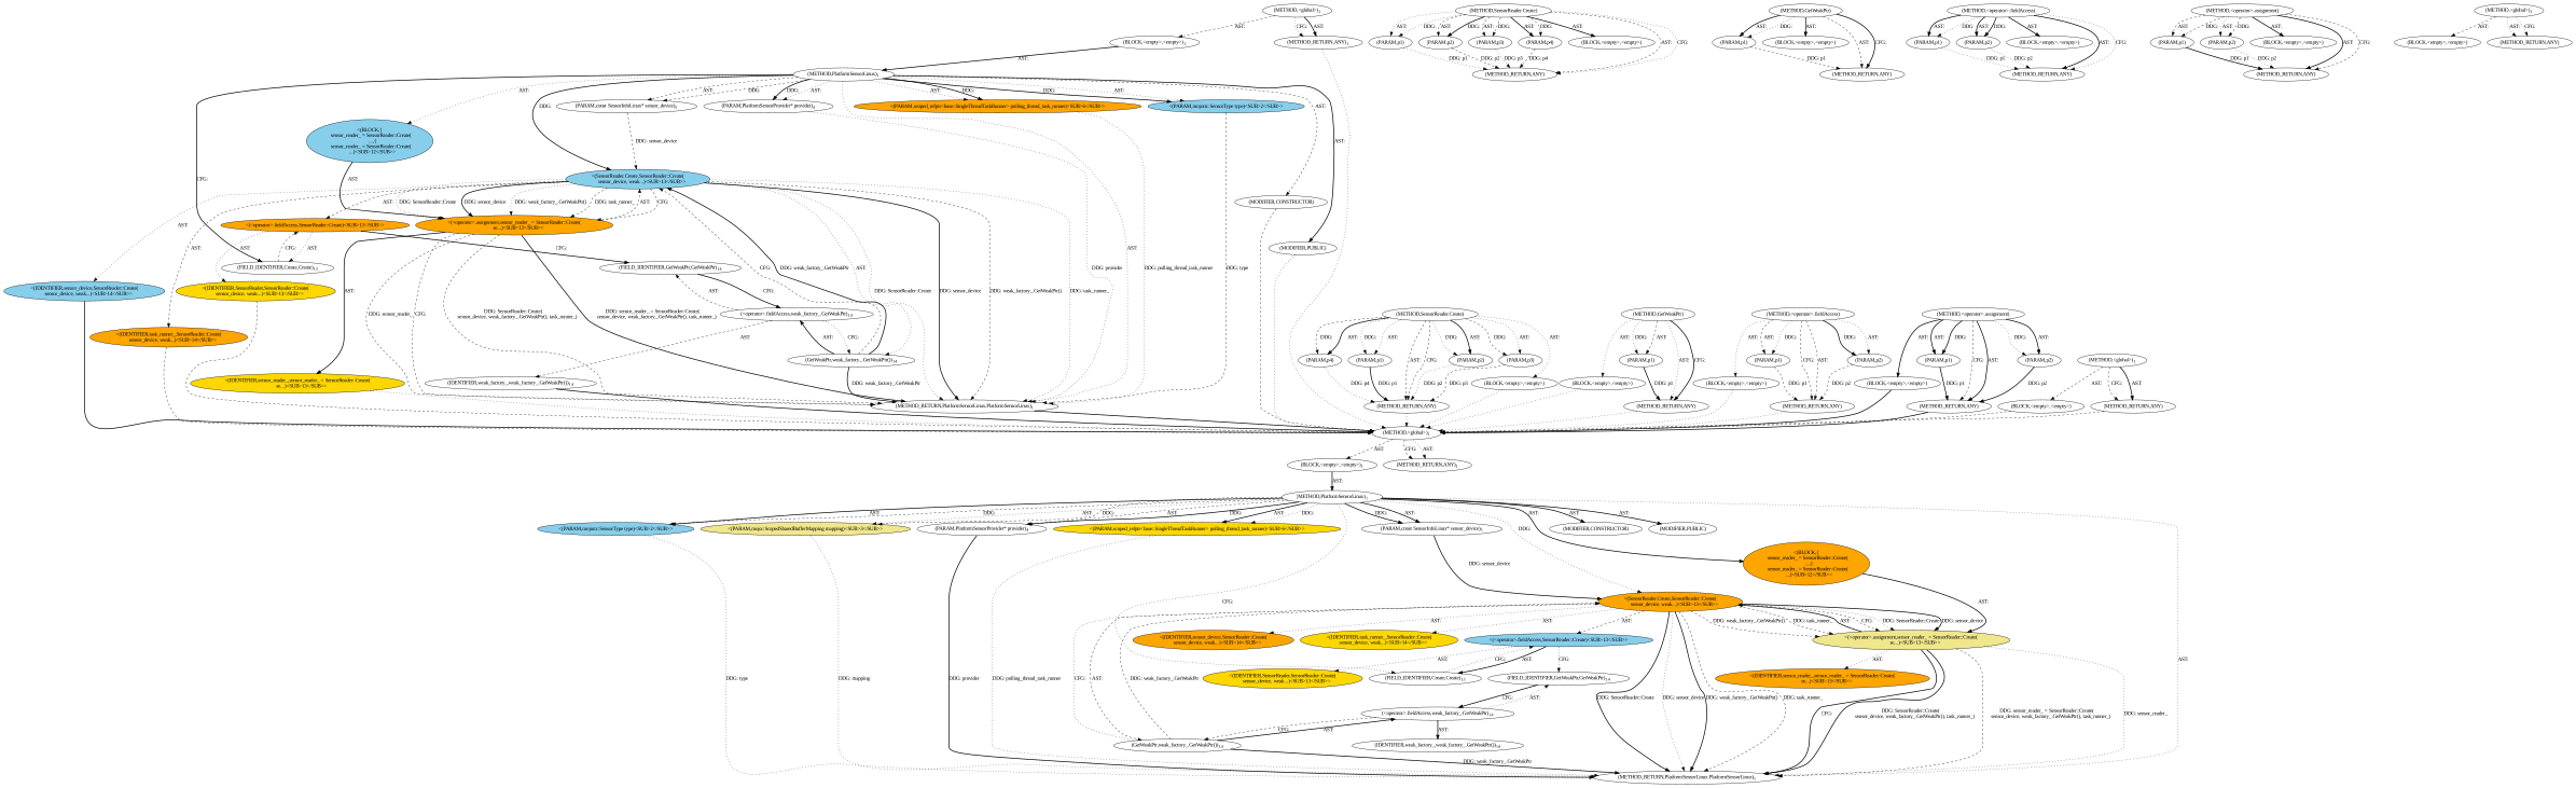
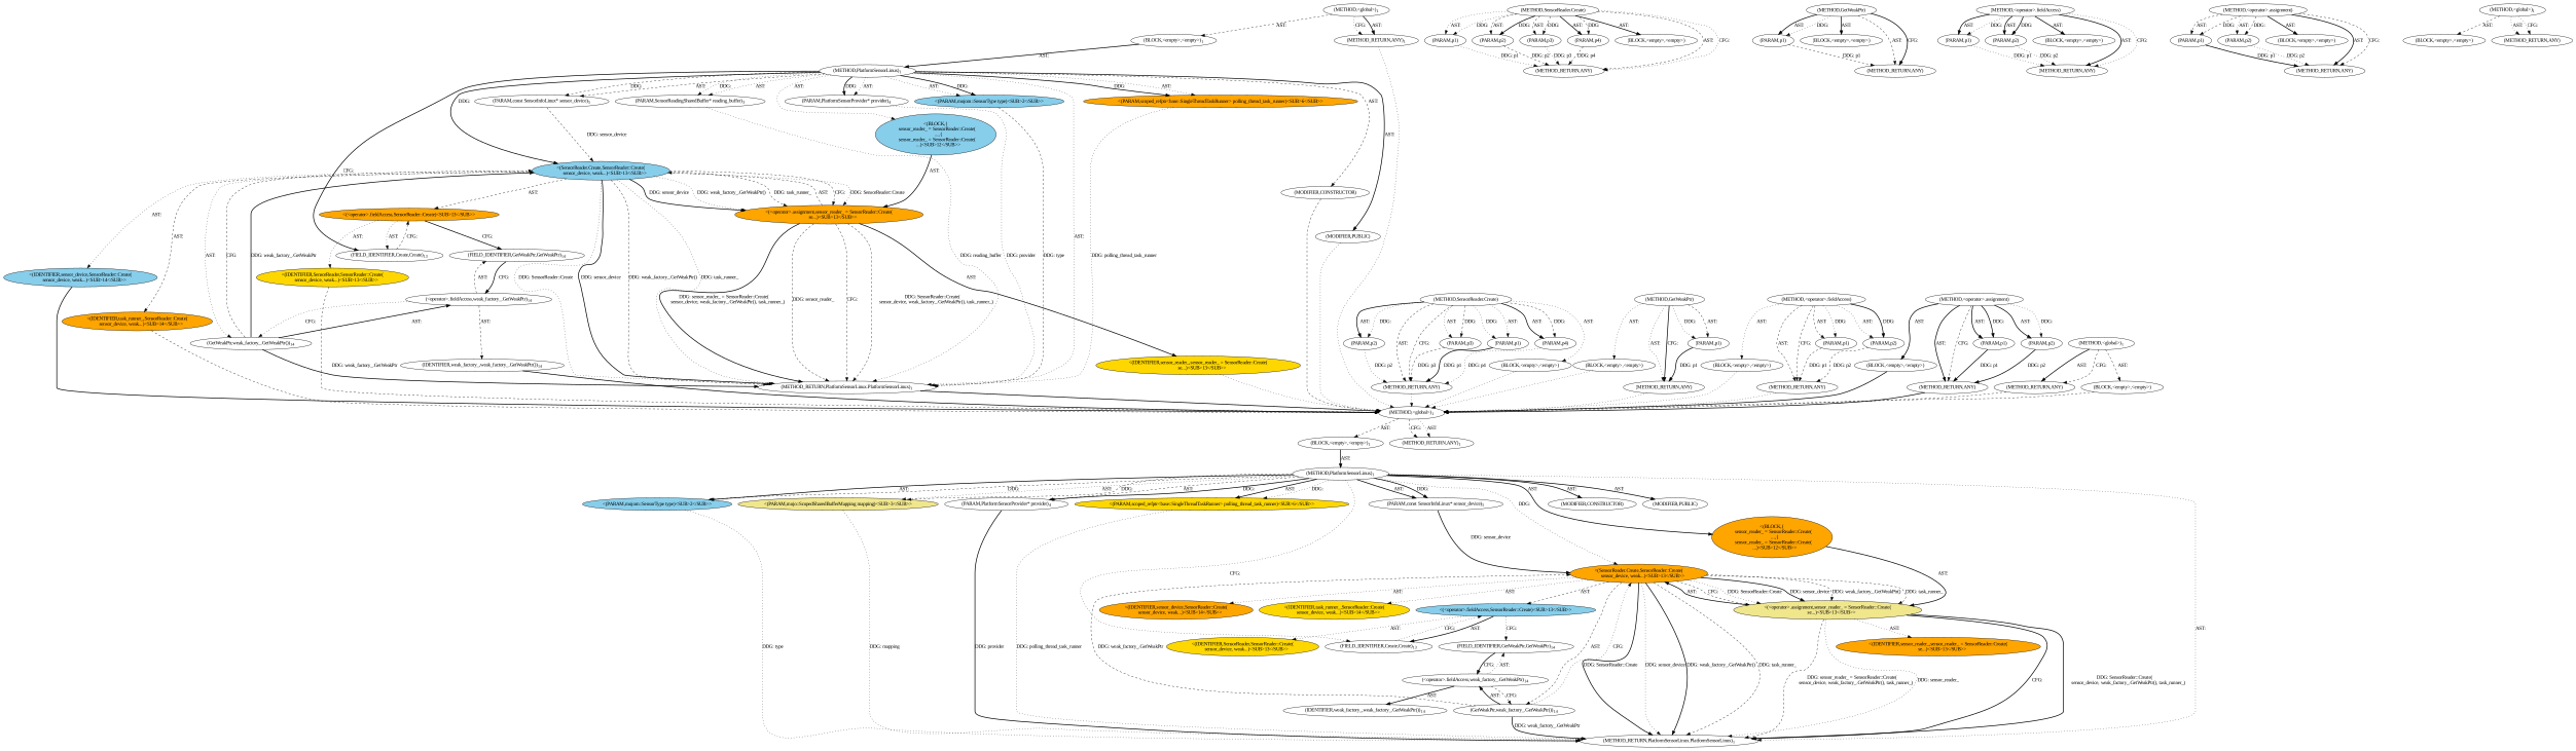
  digraph {
    fontname="Liberation Serif"
    node [fontname="Liberation Serif"]
    edge [style=dotted fontname="Liberation Serif"]
    n1 [label=<(METHOD,&lt;global&gt;)<SUB>1</SUB>>]
    n2 [label=<(BLOCK,&lt;empty&gt;,&lt;empty&gt;)<SUB>1</SUB>>]
    n3 [label=<(METHOD_RETURN,ANY)<SUB>1</SUB>>]
    n4 [label=<(METHOD,PlatformSensorLinux)<SUB>1</SUB>>]
    n5 [label="<(PARAM,mojom::SensorType type)<SUB>2</SUB>>" style=filled fillcolor=skyblue]
    n6 [label="<(PARAM,mojo::ScopedSharedBufferMapping mapping)<SUB>3</SUB>>" style=filled fillcolor=khaki]
    n7 [label=<(PARAM,PlatformSensorProvider* provider)<SUB>4</SUB>>]
    n8 [label=<(PARAM,const SensorInfoLinux* sensor_device)<SUB>5</SUB>>]
    n9 [label="<(PARAM,scoped_refptr&lt;base::SingleThreadTaskRunner&gt; polling_thread_task_runner)<SUB>6</SUB>>" style=filled fillcolor=gold]
    n10 [label="<(BLOCK,{\n  sensor_reader_ = SensorReader::Create(\n    ...,{\n  sensor_reader_ = SensorReader::Create(\n    ...)<SUB>12</SUB>>" style=filled fillcolor=orange]
    n11 [label="<(SensorReader.Create,SensorReader::Create(\n      sensor_device, weak...)<SUB>13</SUB>>" style=filled fillcolor=orange]
    n12 [label=<(FIELD_IDENTIFIER,Create,Create)<SUB>13</SUB>>]
    n13 [label=<(MODIFIER,CONSTRUCTOR)>]
    n14 [label=<(MODIFIER,PUBLIC)>]
    n15 [label=<(METHOD_RETURN,PlatformSensorLinux.PlatformSensorLinux)<SUB>1</SUB>>]
    n16 [label="<(&lt;operator&gt;.assignment,sensor_reader_ = SensorReader::Create(\n      se...)<SUB>13</SUB>>" style=filled fillcolor=khaki]
    n17 [label="<(IDENTIFIER,sensor_reader_,sensor_reader_ = SensorReader::Create(\n      se...)<SUB>13</SUB>>" style=filled fillcolor=orange]
    n18 [label="<(&lt;operator&gt;.fieldAccess,SensorReader::Create)<SUB>13</SUB>>" style=filled fillcolor=skyblue]
    n19 [label="<(IDENTIFIER,sensor_device,SensorReader::Create(\n      sensor_device, weak...)<SUB>14</SUB>>" style=filled fillcolor=orange]
    n20 [label=<(GetWeakPtr,weak_factory_.GetWeakPtr())<SUB>14</SUB>>]
    n21 [label="<(IDENTIFIER,task_runner_,SensorReader::Create(\n      sensor_device, weak...)<SUB>14</SUB>>" style=filled fillcolor=gold]
    n22 [label="<(IDENTIFIER,SensorReader,SensorReader::Create(\n      sensor_device, weak...)<SUB>13</SUB>>" style=filled fillcolor=gold]
    n23 [label=<(FIELD_IDENTIFIER,GetWeakPtr,GetWeakPtr)<SUB>14</SUB>>]
    n24 [label=<(&lt;operator&gt;.fieldAccess,weak_factory_.GetWeakPtr)<SUB>14</SUB>>]
    n25 [label=<(IDENTIFIER,weak_factory_,weak_factory_.GetWeakPtr())<SUB>14</SUB>>]
    n26 [label=<(METHOD,SensorReader.Create)>]
    n27 [label=<(PARAM,p1)>]
    n28 [label=<(PARAM,p2)>]
    n29 [label=<(PARAM,p3)>]
    n30 [label=<(PARAM,p4)>]
    n31 [label=<(BLOCK,&lt;empty&gt;,&lt;empty&gt;)>]
    n32 [label=<(METHOD_RETURN,ANY)>]
    n33 [label=<(METHOD,GetWeakPtr)>]
    n34 [label=<(PARAM,p1)>]
    n35 [label=<(BLOCK,&lt;empty&gt;,&lt;empty&gt;)>]
    n36 [label=<(METHOD_RETURN,ANY)>]
    n37 [label=<(METHOD,&lt;operator&gt;.fieldAccess)>]
    n38 [label=<(PARAM,p1)>]
    n39 [label=<(PARAM,p2)>]
    n40 [label=<(BLOCK,&lt;empty&gt;,&lt;empty&gt;)>]
    n41 [label=<(METHOD_RETURN,ANY)>]
    n42 [label=<(METHOD,&lt;operator&gt;.assignment)>]
    n43 [label=<(PARAM,p1)>]
    n44 [label=<(PARAM,p2)>]
    n45 [label=<(BLOCK,&lt;empty&gt;,&lt;empty&gt;)>]
    n46 [label=<(METHOD_RETURN,ANY)>]
    n47 [label=<(METHOD,&lt;global&gt;)<SUB>1</SUB>>]
    n48 [label=<(BLOCK,&lt;empty&gt;,&lt;empty&gt;)>]
    n49 [label=<(METHOD_RETURN,ANY)>]
    n50 [label=<(METHOD,&lt;global&gt;)<SUB>1</SUB>>]
    n51 [label=<(BLOCK,&lt;empty&gt;,&lt;empty&gt;)<SUB>1</SUB>>]
    n52 [label=<(METHOD_RETURN,ANY)<SUB>1</SUB>>]
    n53 [label=<(METHOD,PlatformSensorLinux)<SUB>1</SUB>>]
    n54 [label="<(PARAM,mojom::SensorType type)<SUB>2</SUB>>" style=filled fillcolor=skyblue]
+   n55 [label=<(PARAM,SensorReadingSharedBuffer* reading_buffer)<SUB>3</SUB>>]
    n56 [label=<(PARAM,PlatformSensorProvider* provider)<SUB>4</SUB>>]
    n57 [label=<(PARAM,const SensorInfoLinux* sensor_device)<SUB>5</SUB>>]
    n58 [label="<(PARAM,scoped_refptr&lt;base::SingleThreadTaskRunner&gt; polling_thread_task_runner)<SUB>6</SUB>>" style=filled fillcolor=orange]
    n59 [label="<(BLOCK,{\n  sensor_reader_ = SensorReader::Create(\n    ...,{\n  sensor_reader_ = SensorReader::Create(\n    ...)<SUB>12</SUB>>" style=filled fillcolor=skyblue]
    n60 [label="<(SensorReader.Create,SensorReader::Create(\n      sensor_device, weak...)<SUB>13</SUB>>" style=filled fillcolor=skyblue]
    n61 [label=<(FIELD_IDENTIFIER,Create,Create)<SUB>13</SUB>>]
    n62 [label=<(MODIFIER,CONSTRUCTOR)>]
    n63 [label=<(MODIFIER,PUBLIC)>]
    n64 [label=<(METHOD_RETURN,PlatformSensorLinux.PlatformSensorLinux)<SUB>1</SUB>>]
    n65 [label="<(&lt;operator&gt;.assignment,sensor_reader_ = SensorReader::Create(\n      se...)<SUB>13</SUB>>" style=filled fillcolor=orange]
    n66 [label="<(IDENTIFIER,sensor_reader_,sensor_reader_ = SensorReader::Create(\n      se...)<SUB>13</SUB>>" style=filled fillcolor=gold]
    n67 [label="<(&lt;operator&gt;.fieldAccess,SensorReader::Create)<SUB>13</SUB>>" style=filled fillcolor=orange]
    n68 [label="<(IDENTIFIER,sensor_device,SensorReader::Create(\n      sensor_device, weak...)<SUB>14</SUB>>" style=filled fillcolor=skyblue]
    n69 [label=<(GetWeakPtr,weak_factory_.GetWeakPtr())<SUB>14</SUB>>]
    n70 [label="<(IDENTIFIER,task_runner_,SensorReader::Create(\n      sensor_device, weak...)<SUB>14</SUB>>" style=filled fillcolor=orange]
    n71 [label="<(IDENTIFIER,SensorReader,SensorReader::Create(\n      sensor_device, weak...)<SUB>13</SUB>>" style=filled fillcolor=gold]
    n72 [label=<(FIELD_IDENTIFIER,GetWeakPtr,GetWeakPtr)<SUB>14</SUB>>]
    n73 [label=<(&lt;operator&gt;.fieldAccess,weak_factory_.GetWeakPtr)<SUB>14</SUB>>]
    n74 [label=<(IDENTIFIER,weak_factory_,weak_factory_.GetWeakPtr())<SUB>14</SUB>>]
    n75 [label=<(METHOD,SensorReader.Create)>]
    n76 [label=<(PARAM,p1)>]
    n77 [label=<(PARAM,p2)>]
    n78 [label=<(PARAM,p3)>]
    n79 [label=<(PARAM,p4)>]
    n80 [label=<(BLOCK,&lt;empty&gt;,&lt;empty&gt;)>]
    n81 [label=<(METHOD_RETURN,ANY)>]
    n82 [label=<(METHOD,GetWeakPtr)>]
    n83 [label=<(PARAM,p1)>]
    n84 [label=<(BLOCK,&lt;empty&gt;,&lt;empty&gt;)>]
    n85 [label=<(METHOD_RETURN,ANY)>]
    n86 [label=<(METHOD,&lt;operator&gt;.fieldAccess)>]
    n87 [label=<(PARAM,p1)>]
    n88 [label=<(PARAM,p2)>]
    n89 [label=<(BLOCK,&lt;empty&gt;,&lt;empty&gt;)>]
    n90 [label=<(METHOD_RETURN,ANY)>]
    n91 [label=<(METHOD,&lt;operator&gt;.assignment)>]
    n92 [label=<(PARAM,p1)>]
    n93 [label=<(PARAM,p2)>]
    n94 [label=<(BLOCK,&lt;empty&gt;,&lt;empty&gt;)>]
    n95 [label=<(METHOD_RETURN,ANY)>]
    n96 [label=<(METHOD,&lt;global&gt;)<SUB>1</SUB>>]
    n97 [label=<(BLOCK,&lt;empty&gt;,&lt;empty&gt;)>]
    n98 [label=<(METHOD_RETURN,ANY)>]
    n1 -> n2 [label="AST: " style=dashed]
    n1 -> n3 [label="AST: "]
    n1 -> n3 [label="CFG: " style=dashed]
    n2 -> n4 [label="AST: " style=bold]
    n4 -> n5 [label="AST: " style=bold]
    n4 -> n5 [label="DDG: " style=dashed]
    n4 -> n6 [label="AST: "]
    n4 -> n6 [label="DDG: " style=dashed]
    n4 -> n7 [label="AST: " style=dashed]
    n4 -> n7 [label="DDG: " style=bold]
    n4 -> n8 [label="AST: " style=bold]
    n4 -> n8 [label="DDG: " style=bold]
    n4 -> n9 [label="AST: " style=bold]
    n4 -> n9 [label="DDG: "]
    n4 -> n10 [label="AST: " style=bold]
    n4 -> n11 [label="DDG: "]
    n4 -> n12 [label="CFG: "]
    n4 -> n13 [label="AST: " style=bold]
    n4 -> n14 [label="AST: " style=bold]
    n4 -> n15 [label="AST: "]
    n5 -> n15 [label="DDG: type"]
    n6 -> n15 [label="DDG: mapping"]
    n7 -> n15 [label="DDG: provider" style=bold]
    n8 -> n11 [label="DDG: sensor_device" style=bold]
    n9 -> n15 [label="DDG: polling_thread_task_runner"]
    n10 -> n16 [label="AST: " style=bold]
    n11 -> n15 [label="DDG: SensorReader::Create" style=bold]
    n11 -> n15 [label="DDG: sensor_device"]
    n11 -> n15 [label="DDG: weak_factory_.GetWeakPtr()" style=bold]
    n11 -> n15 [label="DDG: task_runner_" style=dashed]
    n11 -> n16 [label="CFG: " style=dashed]
    n11 -> n16 [label="DDG: SensorReader::Create"]
    n11 -> n16 [label="DDG: sensor_device" style=bold]
    n11 -> n16 [label="DDG: weak_factory_.GetWeakPtr()" style=dashed]
    n11 -> n16 [label="DDG: task_runner_" style=dashed]
    n11 -> n18 [label="AST: " style=dashed]
    n11 -> n19 [label="AST: "]
    n11 -> n20 [label="AST: " style=dashed]
    n11 -> n21 [label="AST: "]
    n12 -> n18 [label="CFG: "]
    n16 -> n11 [label="AST: " style=bold]
    n16 -> n15 [label="CFG: " style=bold]
    n16 -> n15 [label="DDG: SensorReader::Create(\n      sensor_device, weak_factory_.GetWeakPtr(), task_runner_)" style=bold]
    n16 -> n15 [label="DDG: sensor_reader_ = SensorReader::Create(\n      sensor_device, weak_factory_.GetWeakPtr(), task_runner_)" style=dashed]
    n16 -> n15 [label="DDG: sensor_reader_"]
    n16 -> n17 [label="AST: "]
    n18 -> n12 [label="AST: " style=bold]
    n18 -> n22 [label="AST: "]
    n18 -> n23 [label="CFG: "]
    n20 -> n11 [label="CFG: "]
    n20 -> n11 [label="DDG: weak_factory_.GetWeakPtr" style=dashed]
    n20 -> n15 [label="DDG: weak_factory_.GetWeakPtr" style=bold]
    n20 -> n24 [label="AST: " style=bold]
    n23 -> n24 [label="CFG: " style=bold]
    n24 -> n20 [label="CFG: " style=dashed]
    n24 -> n23 [label="AST: "]
    n24 -> n25 [label="AST: " style=bold]
    n26 -> n27 [label="AST: "]
    n26 -> n27 [label="DDG: "]
    n26 -> n28 [label="AST: " style=dashed]
    n26 -> n28 [label="DDG: " style=bold]
    n26 -> n29 [label="AST: " style=dashed]
    n26 -> n29 [label="DDG: " style=dashed]
    n26 -> n30 [label="AST: " style=bold]
    n26 -> n30 [label="DDG: " style=dashed]
    n26 -> n31 [label="AST: " style=bold]
    n26 -> n32 [label="AST: " style=dashed]
    n26 -> n32 [label="CFG: "]
    n27 -> n32 [label="DDG: p1"]
    n28 -> n32 [label="DDG: p2" style=dashed]
    n29 -> n32 [label="DDG: p3"]
    n30 -> n32 [label="DDG: p4" style=dashed]
    n33 -> n34 [label="AST: " style=bold]
    n33 -> n34 [label="DDG: "]
    n33 -> n35 [label="AST: " style=bold]
    n33 -> n36 [label="AST: " style=dashed]
    n33 -> n36 [label="CFG: " style=bold]
    n34 -> n36 [label="DDG: p1" style=dashed]
    n37 -> n38 [label="AST: " style=bold]
    n37 -> n38 [label="DDG: "]
    n37 -> n39 [label="AST: " style=bold]
    n37 -> n39 [label="DDG: " style=bold]
    n37 -> n40 [label="AST: " style=bold]
    n37 -> n41 [label="AST: " style=bold]
    n37 -> n41 [label="CFG: "]
    n38 -> n41 [label="DDG: p1"]
    n39 -> n41 [label="DDG: p2"]
    n42 -> n43 [label="AST: " style=dashed]
    n42 -> n43 [label="DDG: " style=dashed]
    n42 -> n44 [label="AST: "]
    n42 -> n44 [label="DDG: " style=dashed]
    n42 -> n45 [label="AST: " style=bold]
    n42 -> n46 [label="AST: " style=bold]
    n42 -> n46 [label="CFG: " style=dashed]
    n43 -> n46 [label="DDG: p1" style=bold]
    n44 -> n46 [label="DDG: p2"]
    n47 -> n48 [label="AST: " style=dashed]
    n47 -> n49 [label="AST: "]
    n47 -> n49 [label="CFG: "]
    n50 -> n51 [label="AST: " style=dashed]
    n50 -> n52 [label="AST: " style=bold]
    n50 -> n52 [label="CFG: "]
    n51 -> n53 [label="AST: " style=bold]
    n52 -> n1
    n53 -> n54 [label="AST: "]
    n53 -> n54 [label="DDG: " style=bold]
+   n53 -> n55 [label="AST: "]
+   n53 -> n55 [label="DDG: "]
    n53 -> n56 [label="AST: "]
    n53 -> n56 [label="DDG: " style=bold]
    n53 -> n57 [label="AST: " style=dashed]
    n53 -> n57 [label="DDG: " style=dashed]
    n53 -> n58 [label="AST: "]
    n53 -> n58 [label="DDG: " style=bold]
    n53 -> n59 [label="AST: "]
    n53 -> n60 [label="DDG: " style=bold]
    n53 -> n61 [label="CFG: " style=bold]
    n53 -> n62 [label="AST: " style=dashed]
    n53 -> n63 [label="AST: " style=bold]
    n53 -> n64 [label="AST: "]
    n54 -> n64 [label="DDG: type" style=dashed]
+   n55 -> n64 [label="DDG: reading_buffer"]
    n56 -> n64 [label="DDG: provider"]
    n57 -> n60 [label="DDG: sensor_device" style=dashed]
    n58 -> n64 [label="DDG: polling_thread_task_runner"]
    n59 -> n65 [label="AST: " style=bold]
    n60 -> n64 [label="DDG: SensorReader::Create"]
    n60 -> n64 [label="DDG: sensor_device" style=bold]
    n60 -> n64 [label="DDG: weak_factory_.GetWeakPtr()" style=dashed]
    n60 -> n64 [label="DDG: task_runner_"]
    n60 -> n65 [label="CFG: " style=dashed]
    n60 -> n65 [label="DDG: SensorReader::Create"]
    n60 -> n65 [label="DDG: sensor_device" style=bold]
    n60 -> n65 [label="DDG: weak_factory_.GetWeakPtr()"]
    n60 -> n65 [label="DDG: task_runner_" style=dashed]
    n60 -> n67 [label="AST: " style=dashed]
    n60 -> n68 [label="AST: "]
    n60 -> n69 [label="AST: "]
    n60 -> n70 [label="AST: " style=dashed]
    n61 -> n67 [label="CFG: " style=dashed]
    n62 -> n1 [style=dashed]
    n63 -> n1
    n64 -> n1 [style=bold]
    n65 -> n60 [label="AST: " style=dashed]
    n65 -> n64 [label="CFG: " style=dashed]
    n65 -> n64 [label="DDG: SensorReader::Create(\n      sensor_device, weak_factory_.GetWeakPtr(), task_runner_)" style=dashed]
    n65 -> n64 [label="DDG: sensor_reader_ = SensorReader::Create(\n      sensor_device, weak_factory_.GetWeakPtr(), task_runner_)" style=bold]
    n65 -> n64 [label="DDG: sensor_reader_" style=dashed]
    n65 -> n66 [label="AST: " style=bold]
    n66 -> n1
    n67 -> n61 [label="AST: "]
    n67 -> n71 [label="AST: "]
    n67 -> n72 [label="CFG: " style=bold]
    n68 -> n1 [style=bold]
    n69 -> n60 [label="CFG: " style=dashed]
    n69 -> n60 [label="DDG: weak_factory_.GetWeakPtr" style=bold]
    n69 -> n64 [label="DDG: weak_factory_.GetWeakPtr" style=bold]
    n69 -> n73 [label="AST: " style=bold]
    n70 -> n1 [style=dashed]
    n71 -> n1 [style=dashed]
    n72 -> n73 [label="CFG: " style=bold]
    n73 -> n69 [label="CFG: "]
    n73 -> n72 [label="AST: " style=dashed]
    n73 -> n74 [label="AST: " style=dashed]
    n74 -> n1 [style=bold]
    n75 -> n76 [label="AST: "]
    n75 -> n76 [label="DDG: "]
    n75 -> n77 [label="AST: " style=bold]
    n75 -> n77 [label="DDG: "]
    n75 -> n78 [label="AST: "]
    n75 -> n78 [label="DDG: " style=dashed]
    n75 -> n79 [label="AST: " style=bold]
    n75 -> n79 [label="DDG: " style=dashed]
    n75 -> n80 [label="AST: "]
    n75 -> n81 [label="AST: " style=dashed]
    n75 -> n81 [label="CFG: " style=dashed]
    n76 -> n81 [label="DDG: p1" style=bold]
    n77 -> n81 [label="DDG: p2"]
    n78 -> n81 [label="DDG: p3" style=dashed]
    n79 -> n81 [label="DDG: p4"]
    n80 -> n1
    n81 -> n1
    n82 -> n83 [label="AST: " style=dashed]
    n82 -> n83 [label="DDG: "]
    n82 -> n84 [label="AST: "]
    n82 -> n85 [label="AST: "]
    n82 -> n85 [label="CFG: " style=bold]
    n83 -> n85 [label="DDG: p1" style=bold]
    n84 -> n1
    n85 -> n1
    n86 -> n87 [label="AST: " style=dashed]
    n86 -> n87 [label="DDG: "]
    n86 -> n88 [label="AST: "]
    n86 -> n88 [label="DDG: " style=bold]
    n86 -> n89 [label="AST: "]
    n86 -> n90 [label="AST: " style=dashed]
    n86 -> n90 [label="CFG: " style=dashed]
    n87 -> n90 [label="DDG: p1" style=dashed]
    n88 -> n90 [label="DDG: p2" style=dashed]
    n89 -> n1
    n90 -> n1
    n91 -> n92 [label="AST: " style=bold]
    n91 -> n92 [label="DDG: " style=bold]
    n91 -> n93 [label="AST: " style=bold]
    n91 -> n93 [label="DDG: "]
    n91 -> n94 [label="AST: " style=bold]
    n91 -> n95 [label="AST: " style=bold]
    n91 -> n95 [label="CFG: " style=dashed]
    n92 -> n95 [label="DDG: p1" style=bold]
    n93 -> n95 [label="DDG: p2" style=bold]
    n94 -> n1 [style=bold]
    n95 -> n1 [style=bold]
    n96 -> n97 [label="AST: " style=dashed]
    n96 -> n98 [label="AST: " style=bold]
    n96 -> n98 [label="CFG: " style=dashed]
    n97 -> n1 [style=dashed]
    n98 -> n1 [style=dashed]
  }
